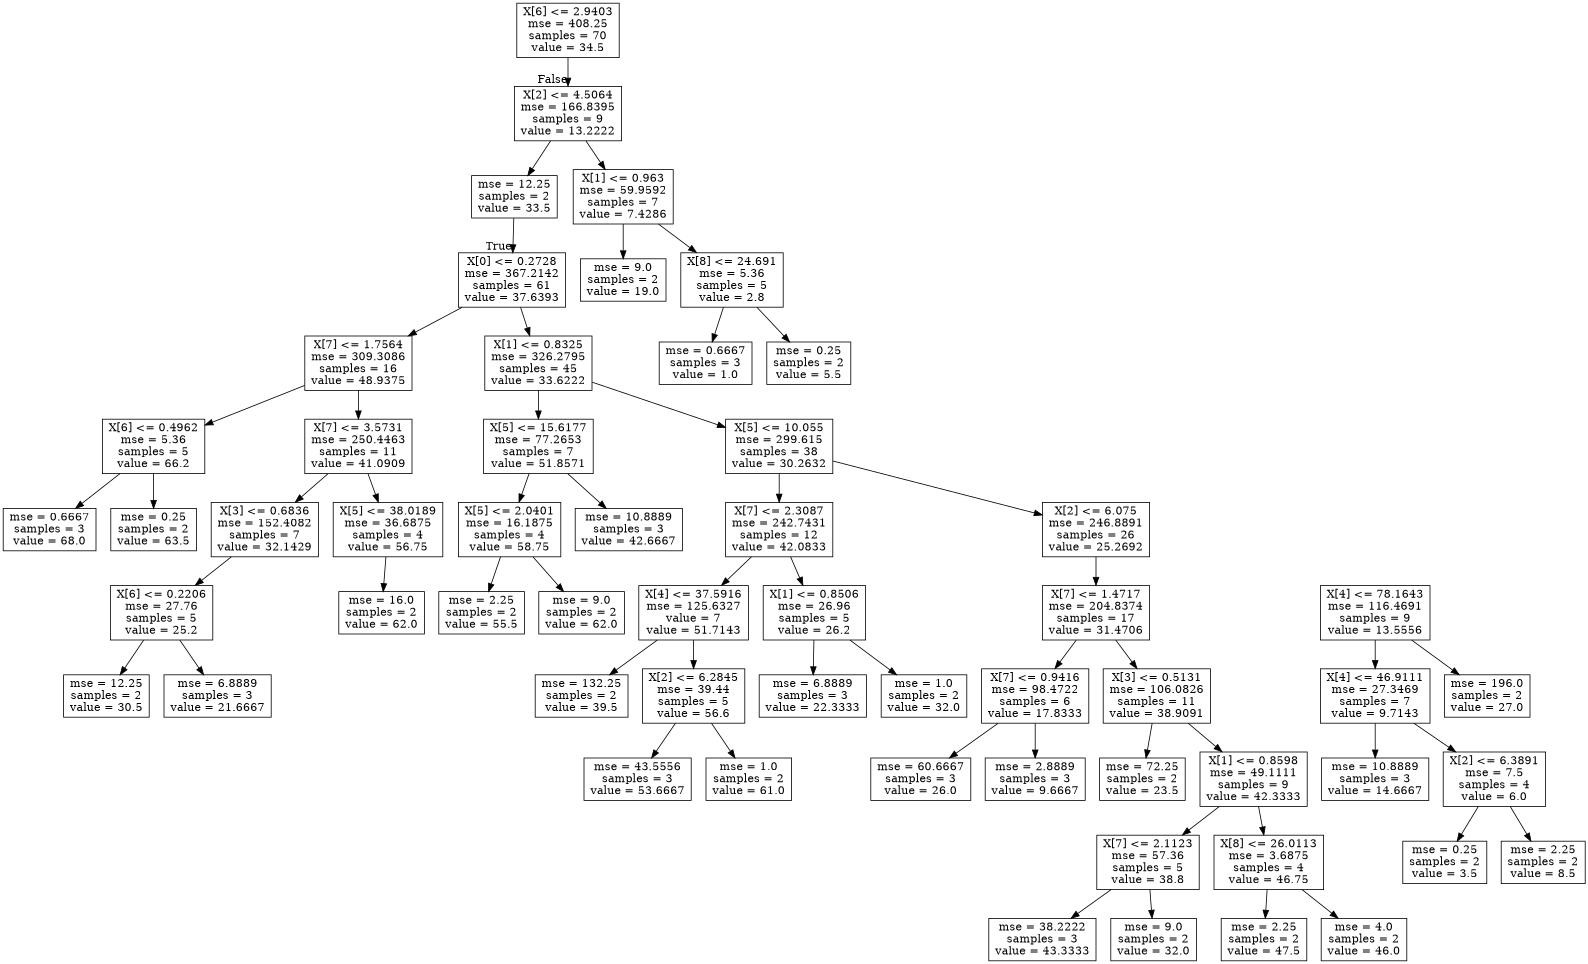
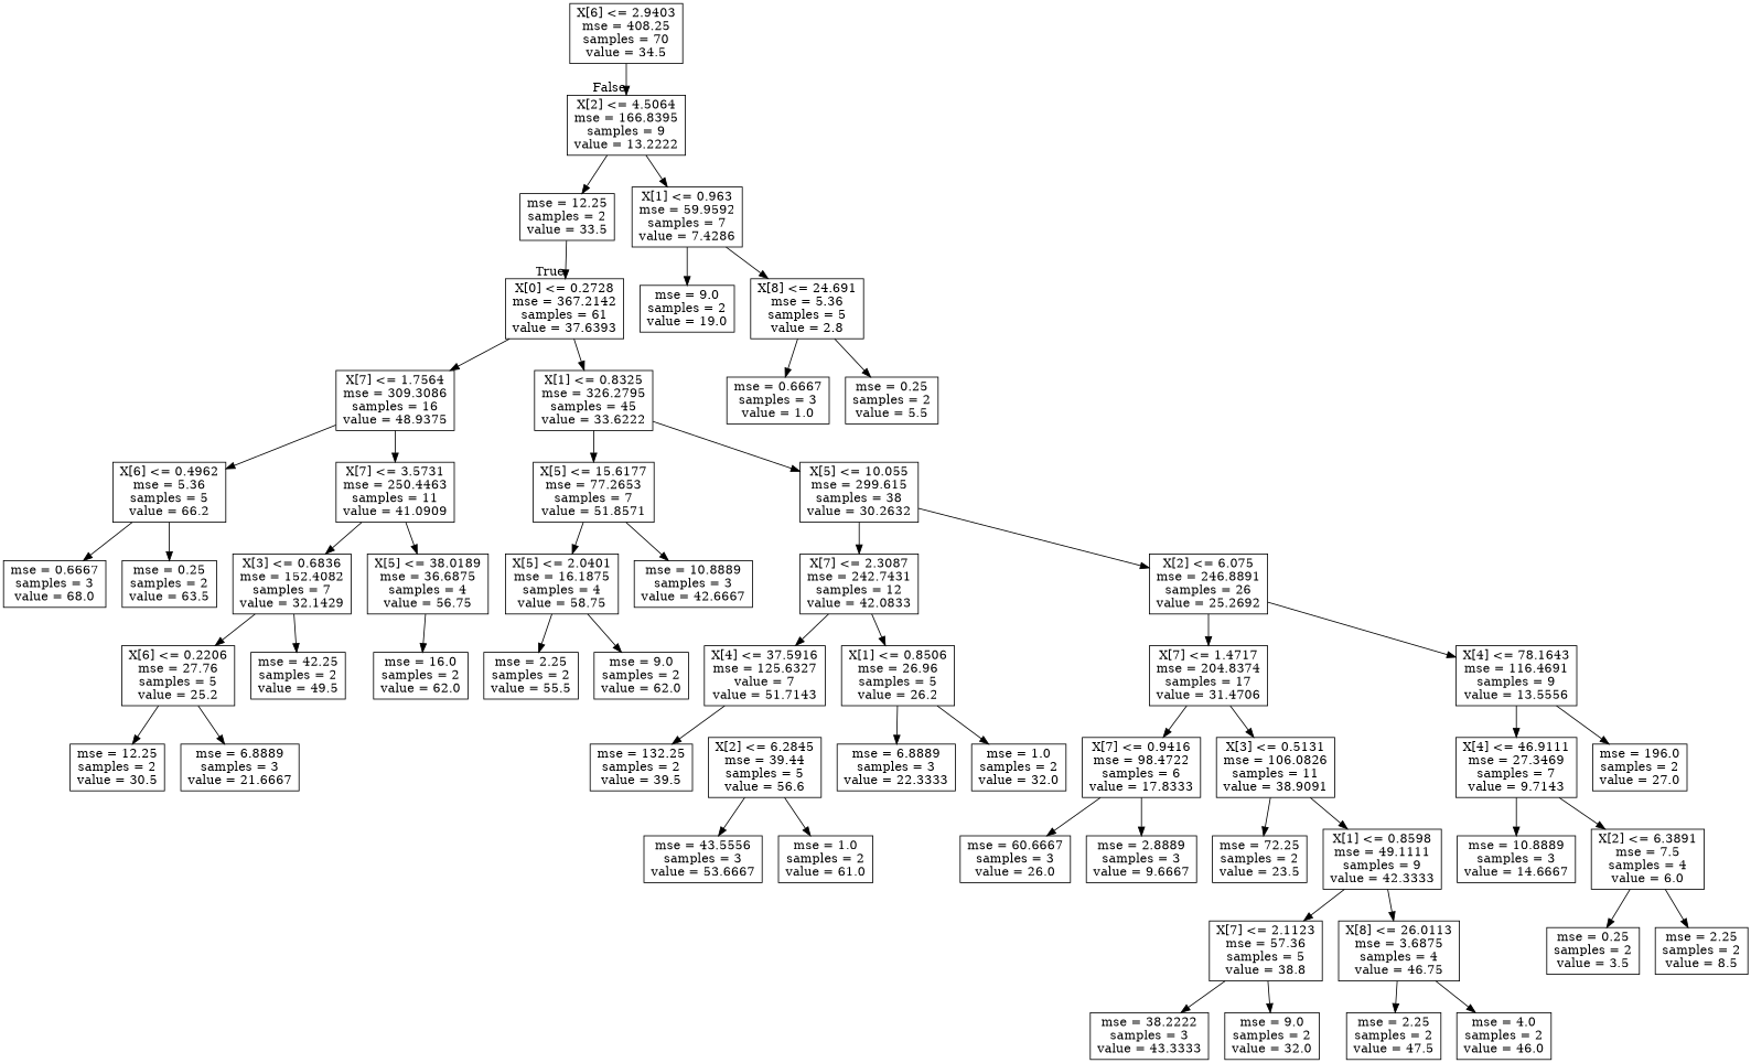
  digraph {
    node [shape=box]
    n1 [label="X[6] <= 2.9403\nmse = 408.25\nsamples = 70\nvalue = 34.5"]
    n2 [label="X[2] <= 4.5064\nmse = 166.8395\nsamples = 9\nvalue = 13.2222"]
    n3 [label="X[0] <= 0.2728\nmse = 367.2142\nsamples = 61\nvalue = 37.6393"]
    n4 [label="X[7] <= 1.7564\nmse = 309.3086\nsamples = 16\nvalue = 48.9375"]
    n5 [label="X[1] <= 0.8325\nmse = 326.2795\nsamples = 45\nvalue = 33.6222"]
    n6 [label="mse = 12.25\nsamples = 2\nvalue = 33.5"]
    n7 [label="X[1] <= 0.963\nmse = 59.9592\nsamples = 7\nvalue = 7.4286"]
    n8 [label="X[6] <= 0.4962\nmse = 5.36\nsamples = 5\nvalue = 66.2"]
    n9 [label="X[7] <= 3.5731\nmse = 250.4463\nsamples = 11\nvalue = 41.0909"]
    n10 [label="X[5] <= 15.6177\nmse = 77.2653\nsamples = 7\nvalue = 51.8571"]
    n11 [label="X[5] <= 10.055\nmse = 299.615\nsamples = 38\nvalue = 30.2632"]
    n12 [label="mse = 0.6667\nsamples = 3\nvalue = 68.0"]
    n13 [label="mse = 0.25\nsamples = 2\nvalue = 63.5"]
    n14 [label="X[3] <= 0.6836\nmse = 152.4082\nsamples = 7\nvalue = 32.1429"]
    n15 [label="X[5] <= 38.0189\nmse = 36.6875\nsamples = 4\nvalue = 56.75"]
    n16 [label="X[6] <= 0.2206\nmse = 27.76\nsamples = 5\nvalue = 25.2"]
+   n17 [label="mse = 42.25\nsamples = 2\nvalue = 49.5"]
    n18 [label="mse = 16.0\nsamples = 2\nvalue = 62.0"]
    n19 [label="mse = 12.25\nsamples = 2\nvalue = 30.5"]
    n20 [label="mse = 6.8889\nsamples = 3\nvalue = 21.6667"]
    n21 [label="X[5] <= 2.0401\nmse = 16.1875\nsamples = 4\nvalue = 58.75"]
    n22 [label="mse = 10.8889\nsamples = 3\nvalue = 42.6667"]
    n23 [label="X[7] <= 2.3087\nmse = 242.7431\nsamples = 12\nvalue = 42.0833"]
    n24 [label="X[2] <= 6.075\nmse = 246.8891\nsamples = 26\nvalue = 25.2692"]
    n25 [label="mse = 2.25\nsamples = 2\nvalue = 55.5"]
    n26 [label="mse = 9.0\nsamples = 2\nvalue = 62.0"]
    n27 [label="X[4] <= 37.5916\nmse = 125.6327\nvalue = 7\nvalue = 51.7143"]
    n28 [label="X[1] <= 0.8506\nmse = 26.96\nsamples = 5\nvalue = 26.2"]
    n29 [label="X[7] <= 1.4717\nmse = 204.8374\nsamples = 17\nvalue = 31.4706"]
    n30 [label="X[4] <= 78.1643\nmse = 116.4691\nsamples = 9\nvalue = 13.5556"]
    n31 [label="mse = 132.25\nsamples = 2\nvalue = 39.5"]
    n32 [label="X[2] <= 6.2845\nmse = 39.44\nsamples = 5\nvalue = 56.6"]
    n33 [label="mse = 6.8889\nsamples = 3\nvalue = 22.3333"]
    n34 [label="mse = 1.0\nsamples = 2\nvalue = 32.0"]
    n35 [label="mse = 43.5556\nsamples = 3\nvalue = 53.6667"]
    n36 [label="mse = 1.0\nsamples = 2\nvalue = 61.0"]
    n37 [label="X[7] <= 0.9416\nmse = 98.4722\nsamples = 6\nvalue = 17.8333"]
    n38 [label="X[3] <= 0.5131\nmse = 106.0826\nsamples = 11\nvalue = 38.9091"]
    n39 [label="X[4] <= 46.9111\nmse = 27.3469\nsamples = 7\nvalue = 9.7143"]
    n40 [label="mse = 196.0\nsamples = 2\nvalue = 27.0"]
    n41 [label="mse = 60.6667\nsamples = 3\nvalue = 26.0"]
    n42 [label="mse = 2.8889\nsamples = 3\nvalue = 9.6667"]
    n43 [label="mse = 72.25\nsamples = 2\nvalue = 23.5"]
    n44 [label="X[1] <= 0.8598\nmse = 49.1111\nsamples = 9\nvalue = 42.3333"]
    n45 [label="X[7] <= 2.1123\nmse = 57.36\nsamples = 5\nvalue = 38.8"]
    n46 [label="X[8] <= 26.0113\nmse = 3.6875\nsamples = 4\nvalue = 46.75"]
    n47 [label="mse = 38.2222\nsamples = 3\nvalue = 43.3333"]
    n48 [label="mse = 9.0\nsamples = 2\nvalue = 32.0"]
    n49 [label="mse = 2.25\nsamples = 2\nvalue = 47.5"]
    n50 [label="mse = 4.0\nsamples = 2\nvalue = 46.0"]
    n51 [label="mse = 10.8889\nsamples = 3\nvalue = 14.6667"]
    n52 [label="X[2] <= 6.3891\nmse = 7.5\nsamples = 4\nvalue = 6.0"]
    n53 [label="mse = 0.25\nsamples = 2\nvalue = 3.5"]
    n54 [label="mse = 2.25\nsamples = 2\nvalue = 8.5"]
    n55 [label="mse = 9.0\nsamples = 2\nvalue = 19.0"]
    n56 [label="X[8] <= 24.691\nmse = 5.36\nsamples = 5\nvalue = 2.8"]
    n57 [label="mse = 0.6667\nsamples = 3\nvalue = 1.0"]
    n58 [label="mse = 0.25\nsamples = 2\nvalue = 5.5"]
    n1 -> n2 [headlabel=False labelangle=-45 labeldistance=2.5]
    n2 -> n6
    n2 -> n7
    n3 -> n4
    n3 -> n5
    n4 -> n8
    n4 -> n9
    n5 -> n10
    n5 -> n11
    n6 -> n3 [headlabel=True labelangle=45 labeldistance=2.5]
    n7 -> n55
    n7 -> n56
    n8 -> n12
    n8 -> n13
    n9 -> n14
    n9 -> n15
    n10 -> n21
    n10 -> n22
    n11 -> n23
    n11 -> n24
    n14 -> n16
+   n14 -> n17
    n15 -> n18
    n16 -> n19
    n16 -> n20
    n21 -> n25
    n21 -> n26
    n23 -> n27
    n23 -> n28
    n24 -> n29
+   n24 -> n30
    n27 -> n31
-   n27 -> n32
    n28 -> n33
    n28 -> n34
    n29 -> n37
    n29 -> n38
    n30 -> n39
    n30 -> n40
    n32 -> n35
    n32 -> n36
    n37 -> n41
    n37 -> n42
    n38 -> n43
    n38 -> n44
    n39 -> n51
    n39 -> n52
    n44 -> n45
    n44 -> n46
    n45 -> n47
    n45 -> n48
    n46 -> n49
    n46 -> n50
    n52 -> n53
    n52 -> n54
    n56 -> n57
    n56 -> n58
  }
